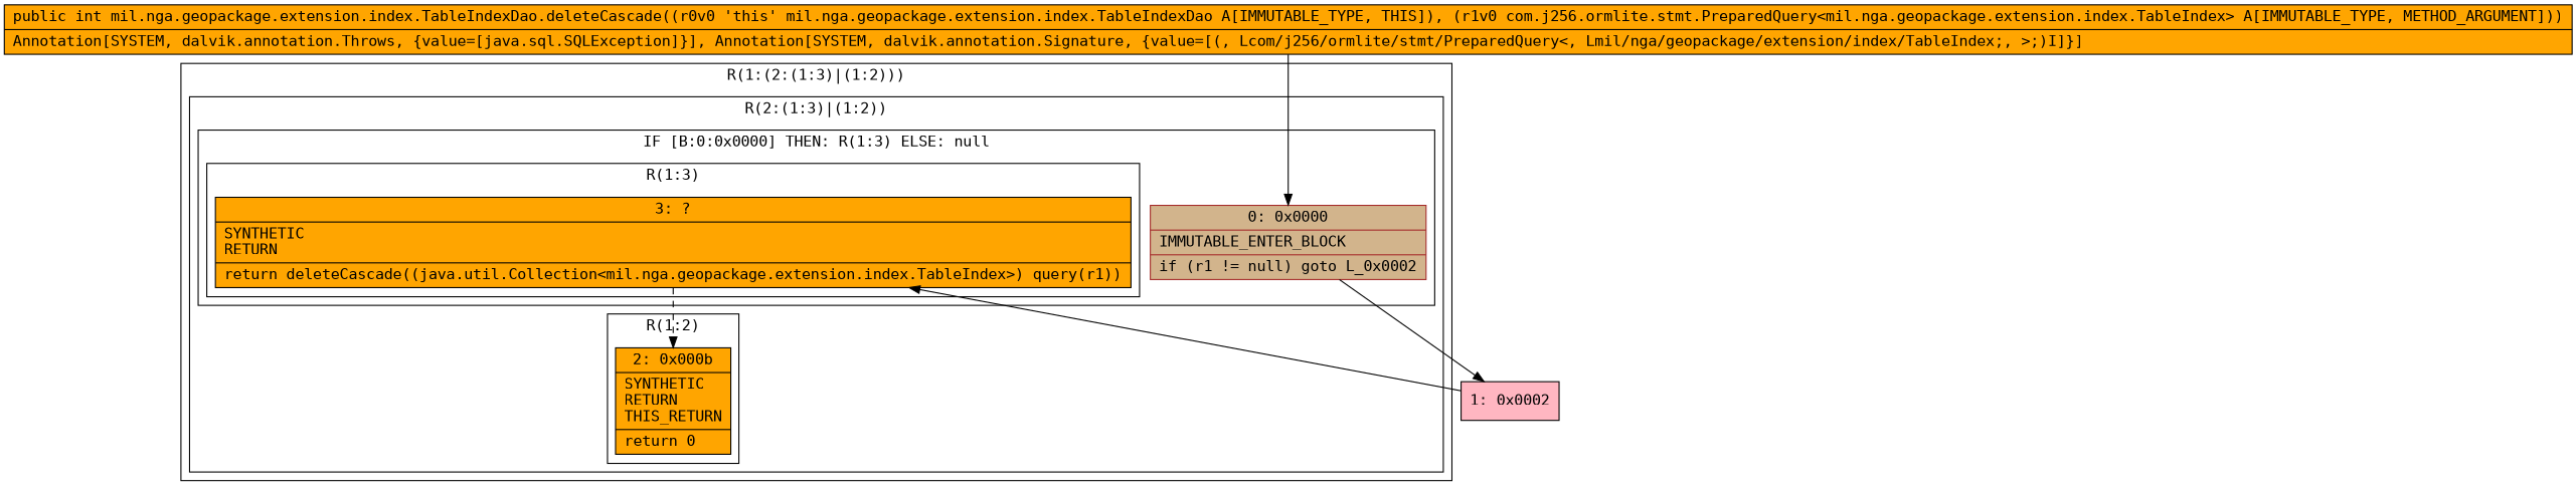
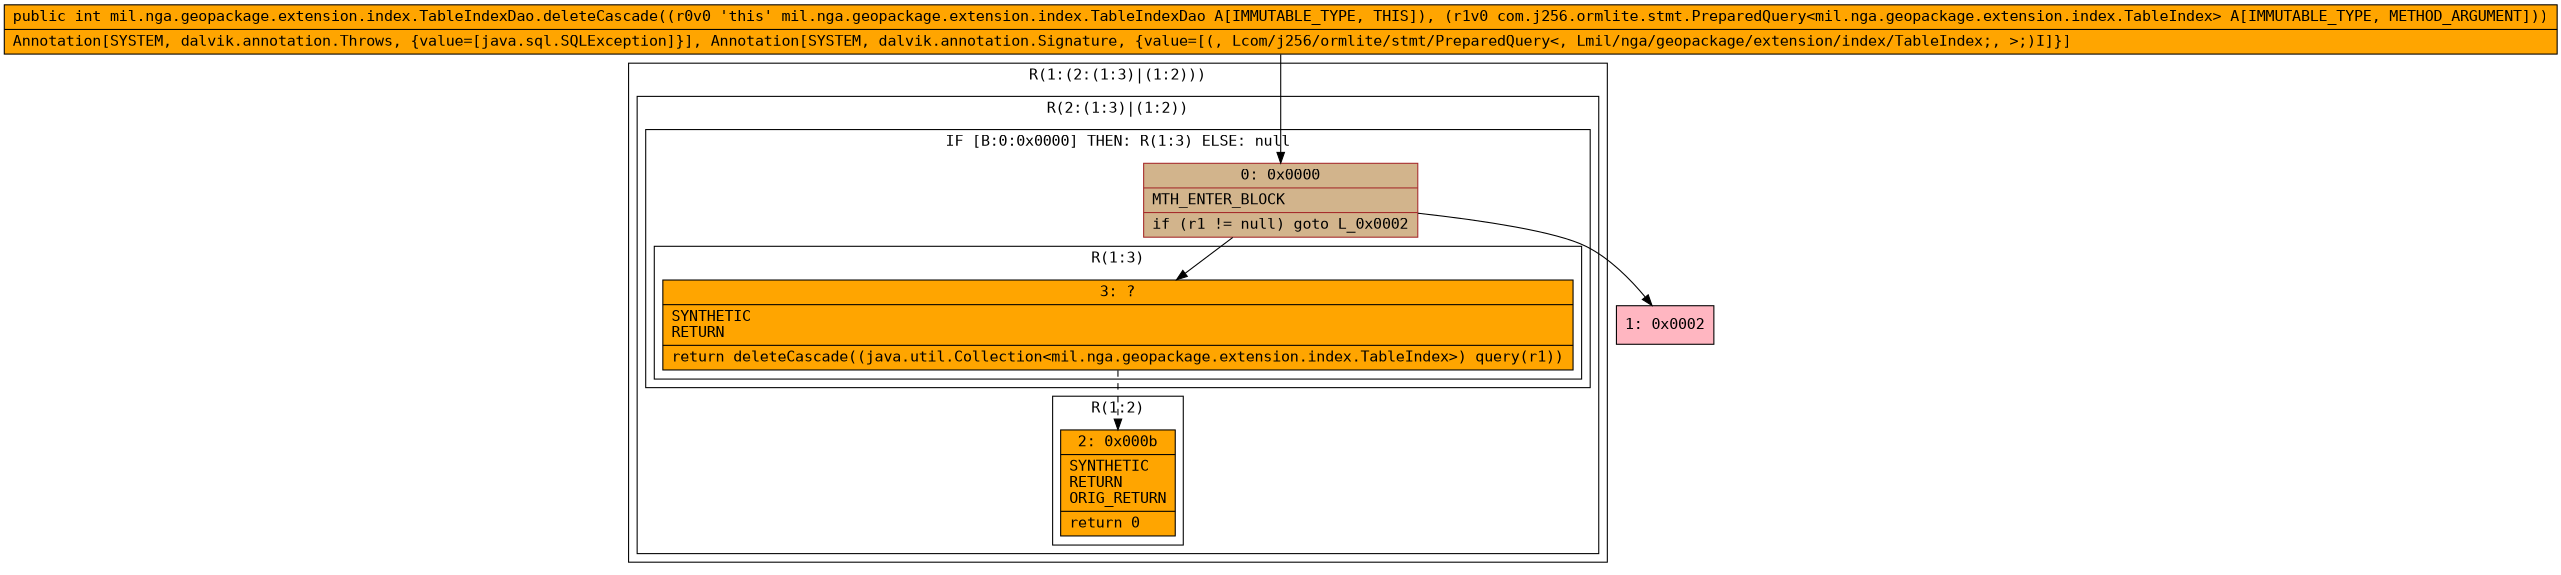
  digraph {
    fontname="DejaVu Sans Mono"
    node [color=black fillcolor=orange fontname="DejaVu Sans Mono" shape=record style=filled]
    edge [fontname="DejaVu Sans Mono"]
    n1 [label="{3\:\ ?|SYNTHETIC\lRETURN\l|return deleteCascade((java.util.Collection\<mil.nga.geopackage.extension.index.TableIndex\>) query(r1))\l}"]
-   n2 [color=brown fillcolor=tan label="{0\:\ 0x0000|IMMUTABLE_ENTER_BLOCK\l|if (r1 != null) goto L_0x0002\l}"]
-   n3 [label="{2\:\ 0x000b|SYNTHETIC\lRETURN\lTHIS_RETURN\l|return 0\l}"]
+   n2 [color=brown fillcolor=tan label="{0\:\ 0x0000|MTH_ENTER_BLOCK\l|if (r1 != null) goto L_0x0002\l}"]
+   n3 [label="{2\:\ 0x000b|SYNTHETIC\lRETURN\lORIG_RETURN\l|return 0\l}"]
    n4 [fillcolor=lightpink label="{1\:\ 0x0002}"]
    n5 [label="{public int mil.nga.geopackage.extension.index.TableIndexDao.deleteCascade((r0v0 'this' mil.nga.geopackage.extension.index.TableIndexDao A[IMMUTABLE_TYPE, THIS]), (r1v0 com.j256.ormlite.stmt.PreparedQuery\<mil.nga.geopackage.extension.index.TableIndex\> A[IMMUTABLE_TYPE, METHOD_ARGUMENT]))  | Annotation[SYSTEM, dalvik.annotation.Throws, \{value=[java.sql.SQLException]\}], Annotation[SYSTEM, dalvik.annotation.Signature, \{value=[(, Lcom\/j256\/ormlite\/stmt\/PreparedQuery\<, Lmil\/nga\/geopackage\/extension\/index\/TableIndex;, \>;)I]\}]\l}"]
    subgraph cluster_1 {
      label="R(1:(2:(1:3)|(1:2)))"
      subgraph cluster_2 {
        label="R(2:(1:3)|(1:2))"
        subgraph cluster_3 {
          label="IF [B:0:0x0000] THEN: R(1:3) ELSE: null"
          n2
          subgraph cluster_4 {
            label="R(1:3)"
            n1
          }
        }
        subgraph cluster_5 {
          label="R(1:2)"
          n3
        }
      }
    }
    n1 -> n3 [style=dashed]
    n2 -> n4
-   n4 -> n1
+   n2 -> n1
    n5 -> n2
  }
